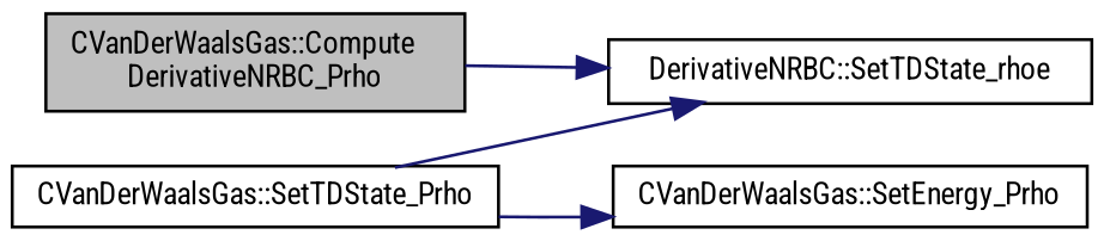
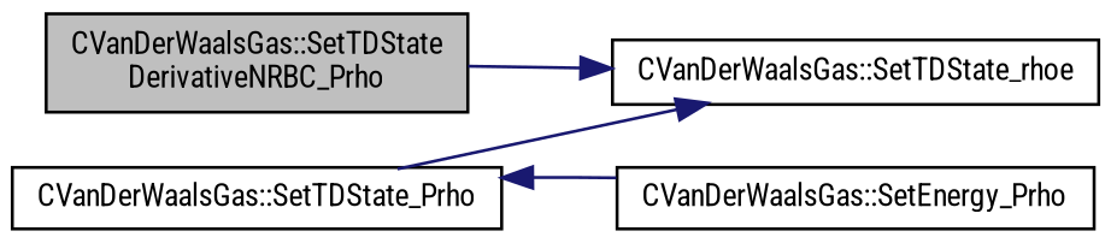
  digraph {
    fontname="Roboto Condensed"
    rankdir=LR
    node [color=black fillcolor=white fontname="Roboto Condensed" fontsize=10 shape=record style=filled]
    edge [color=midnightblue fontname="Roboto Condensed" fontsize=10 labelfontname=Helvetica labelfontsize=10 style=solid]
-   n1 [fillcolor=grey75 fontcolor=black height=0.2 label="CVanDerWaalsGas::Compute\lDerivativeNRBC_Prho" width=0.4]
-   n2 [height=0.2 label="DerivativeNRBC::SetTDState_rhoe" width=0.4]
+   n1 [fillcolor=grey75 fontcolor=black height=0.2 label="CVanDerWaalsGas::SetTDState\lDerivativeNRBC_Prho" width=0.4]
+   n2 [height=0.2 label="CVanDerWaalsGas::SetTDState_rhoe" width=0.4]
    n3 [height=0.2 label="CVanDerWaalsGas::SetTDState_Prho" width=0.4]
    n4 [height=0.2 label="CVanDerWaalsGas::SetEnergy_Prho" width=0.4]
    n1 -> n2
    n3 -> n2
-   n3 -> n4
+   n4 -> n3
  }
